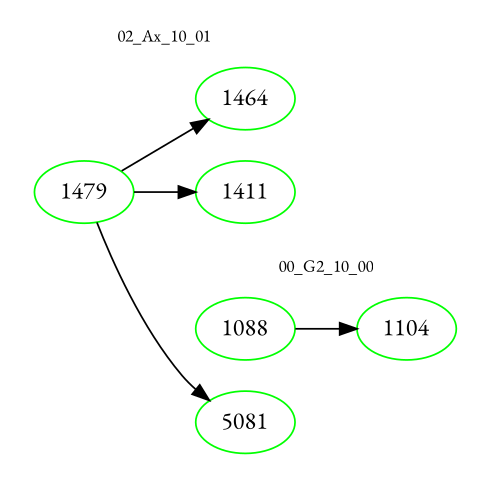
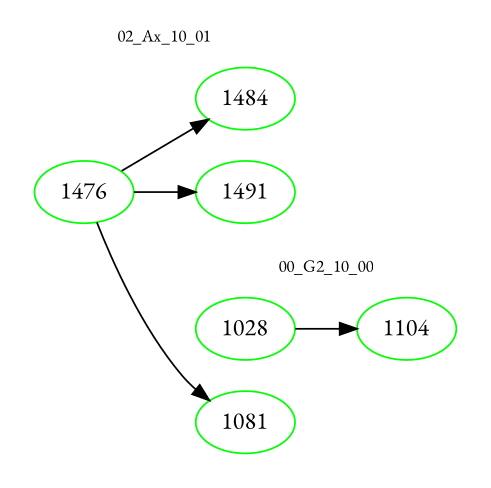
  digraph {
    fontname="EB Garamond"
    rankdir=LR
    node [color=green fontname="EB Garamond"]
    edge [color=black fontname="EB Garamond"]
-   n1 [label=1479]
-   n2 [label=1411]
-   n3 [label=1464]
-   n4 [label=1088]
-   n5 [label=5081]
+   n1 [label=1476]
+   n2 [label=1491]
+   n3 [label=1484]
+   n4 [label=1028]
+   n5 [label=1081]
    n6 [label=1104]
    subgraph cluster_1 {
      color=white
      fontsize=10
      label="02_Ax_10_01"
      n1
      n2
      n3
    }
    subgraph cluster_2 {
      color=white
      fontsize=10
      label="00_G2_10_00"
      n4
      n5
      n6
    }
    n1 -> n2
    n1 -> n3
    n1 -> n5
    n4 -> n6
  }
